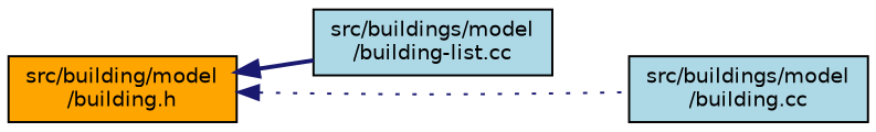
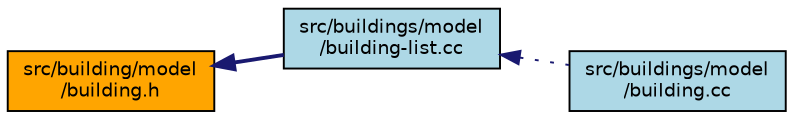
  digraph {
    rankdir=LR
    node [color=black fillcolor=lightblue fontname=Helvetica fontsize=10 shape=record style=filled]
    edge [color=midnightblue dir=back fontname=Helvetica fontsize=10 labelfontname=Helvetica labelfontsize=10]
    n1 [fillcolor=orange fontcolor=black height=0.2 label="src/building/model\l/building.h" width=0.4]
    n2 [height=0.2 label="src/buildings/model\l/building-list.cc" width=0.4]
    n3 [height=0.2 label="src/buildings/model\l/building.cc" width=0.4]
    n1 -> n2 [style=bold]
-   n1 -> n3 [style=dotted]
+   n2 -> n3 [style=dotted]
  }
